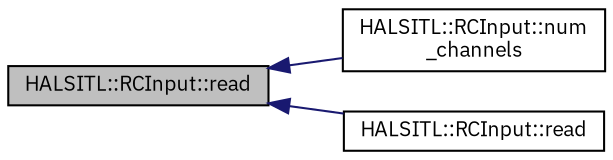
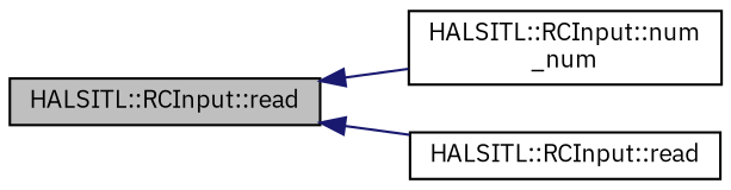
  digraph {
    rankdir=LR
    fontname="IBM Plex Sans"
    node [color=black fillcolor=white fontname="IBM Plex Sans" fontsize=10 shape=record style=filled]
    edge [color=midnightblue dir=back fontname="IBM Plex Sans" fontsize=10 labelfontname=Helvetica labelfontsize=10 style=solid]
    n1 [fillcolor=grey75 fontcolor=black height=0.2 label="HALSITL::RCInput::read" width=0.4]
-   n2 [height=0.2 label="HALSITL::RCInput::num\l_channels" width=0.4]
+   n2 [height=0.2 label="HALSITL::RCInput::num\l_num" width=0.4]
    n3 [height=0.2 label="HALSITL::RCInput::read" width=0.4]
    n1 -> n2
    n1 -> n3
  }
